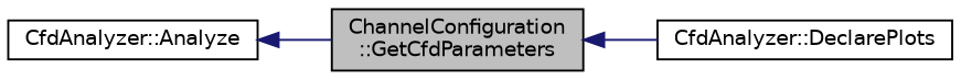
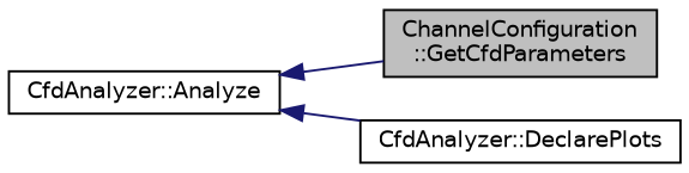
  digraph {
    rankdir=LR
    node [color=black fillcolor=white fontname=Helvetica fontsize=10 shape=record style=filled]
    edge [color=midnightblue dir=back fontname=Helvetica fontsize=10 labelfontname=Helvetica labelfontsize=10 style=solid]
    n1 [fillcolor=grey75 fontcolor=black height=0.2 label="ChannelConfiguration\l::GetCfdParameters" width=0.4]
    n2 [height=0.2 label="CfdAnalyzer::Analyze" width=0.4]
    n3 [height=0.2 label="CfdAnalyzer::DeclarePlots" width=0.4]
    n2 -> n1
-   n1 -> n3
+   n2 -> n3
  }
